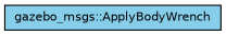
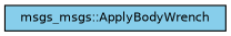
  digraph {
    rankdir=LR
-   n1 [color=black fillcolor=skyblue fontname=Helvetica fontsize=10 height=0.2 label="gazebo_msgs::ApplyBodyWrench" shape=record style=filled width=0.4]
+   n1 [color=black fillcolor=skyblue fontname=Helvetica fontsize=10 height=0.2 label="msgs_msgs::ApplyBodyWrench" shape=record style=filled width=0.4]
  }
